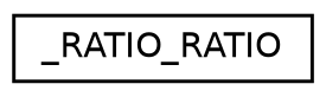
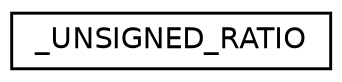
  digraph {
    rankdir=LR
-   n1 [color=black fillcolor=white fontname=Helvetica fontsize=10 height=0.2 label=_RATIO_RATIO shape=record style=filled width=0.4]
+   n1 [color=black fillcolor=white fontname=Helvetica fontsize=10 height=0.2 label=_UNSIGNED_RATIO shape=record style=filled width=0.4]
  }
